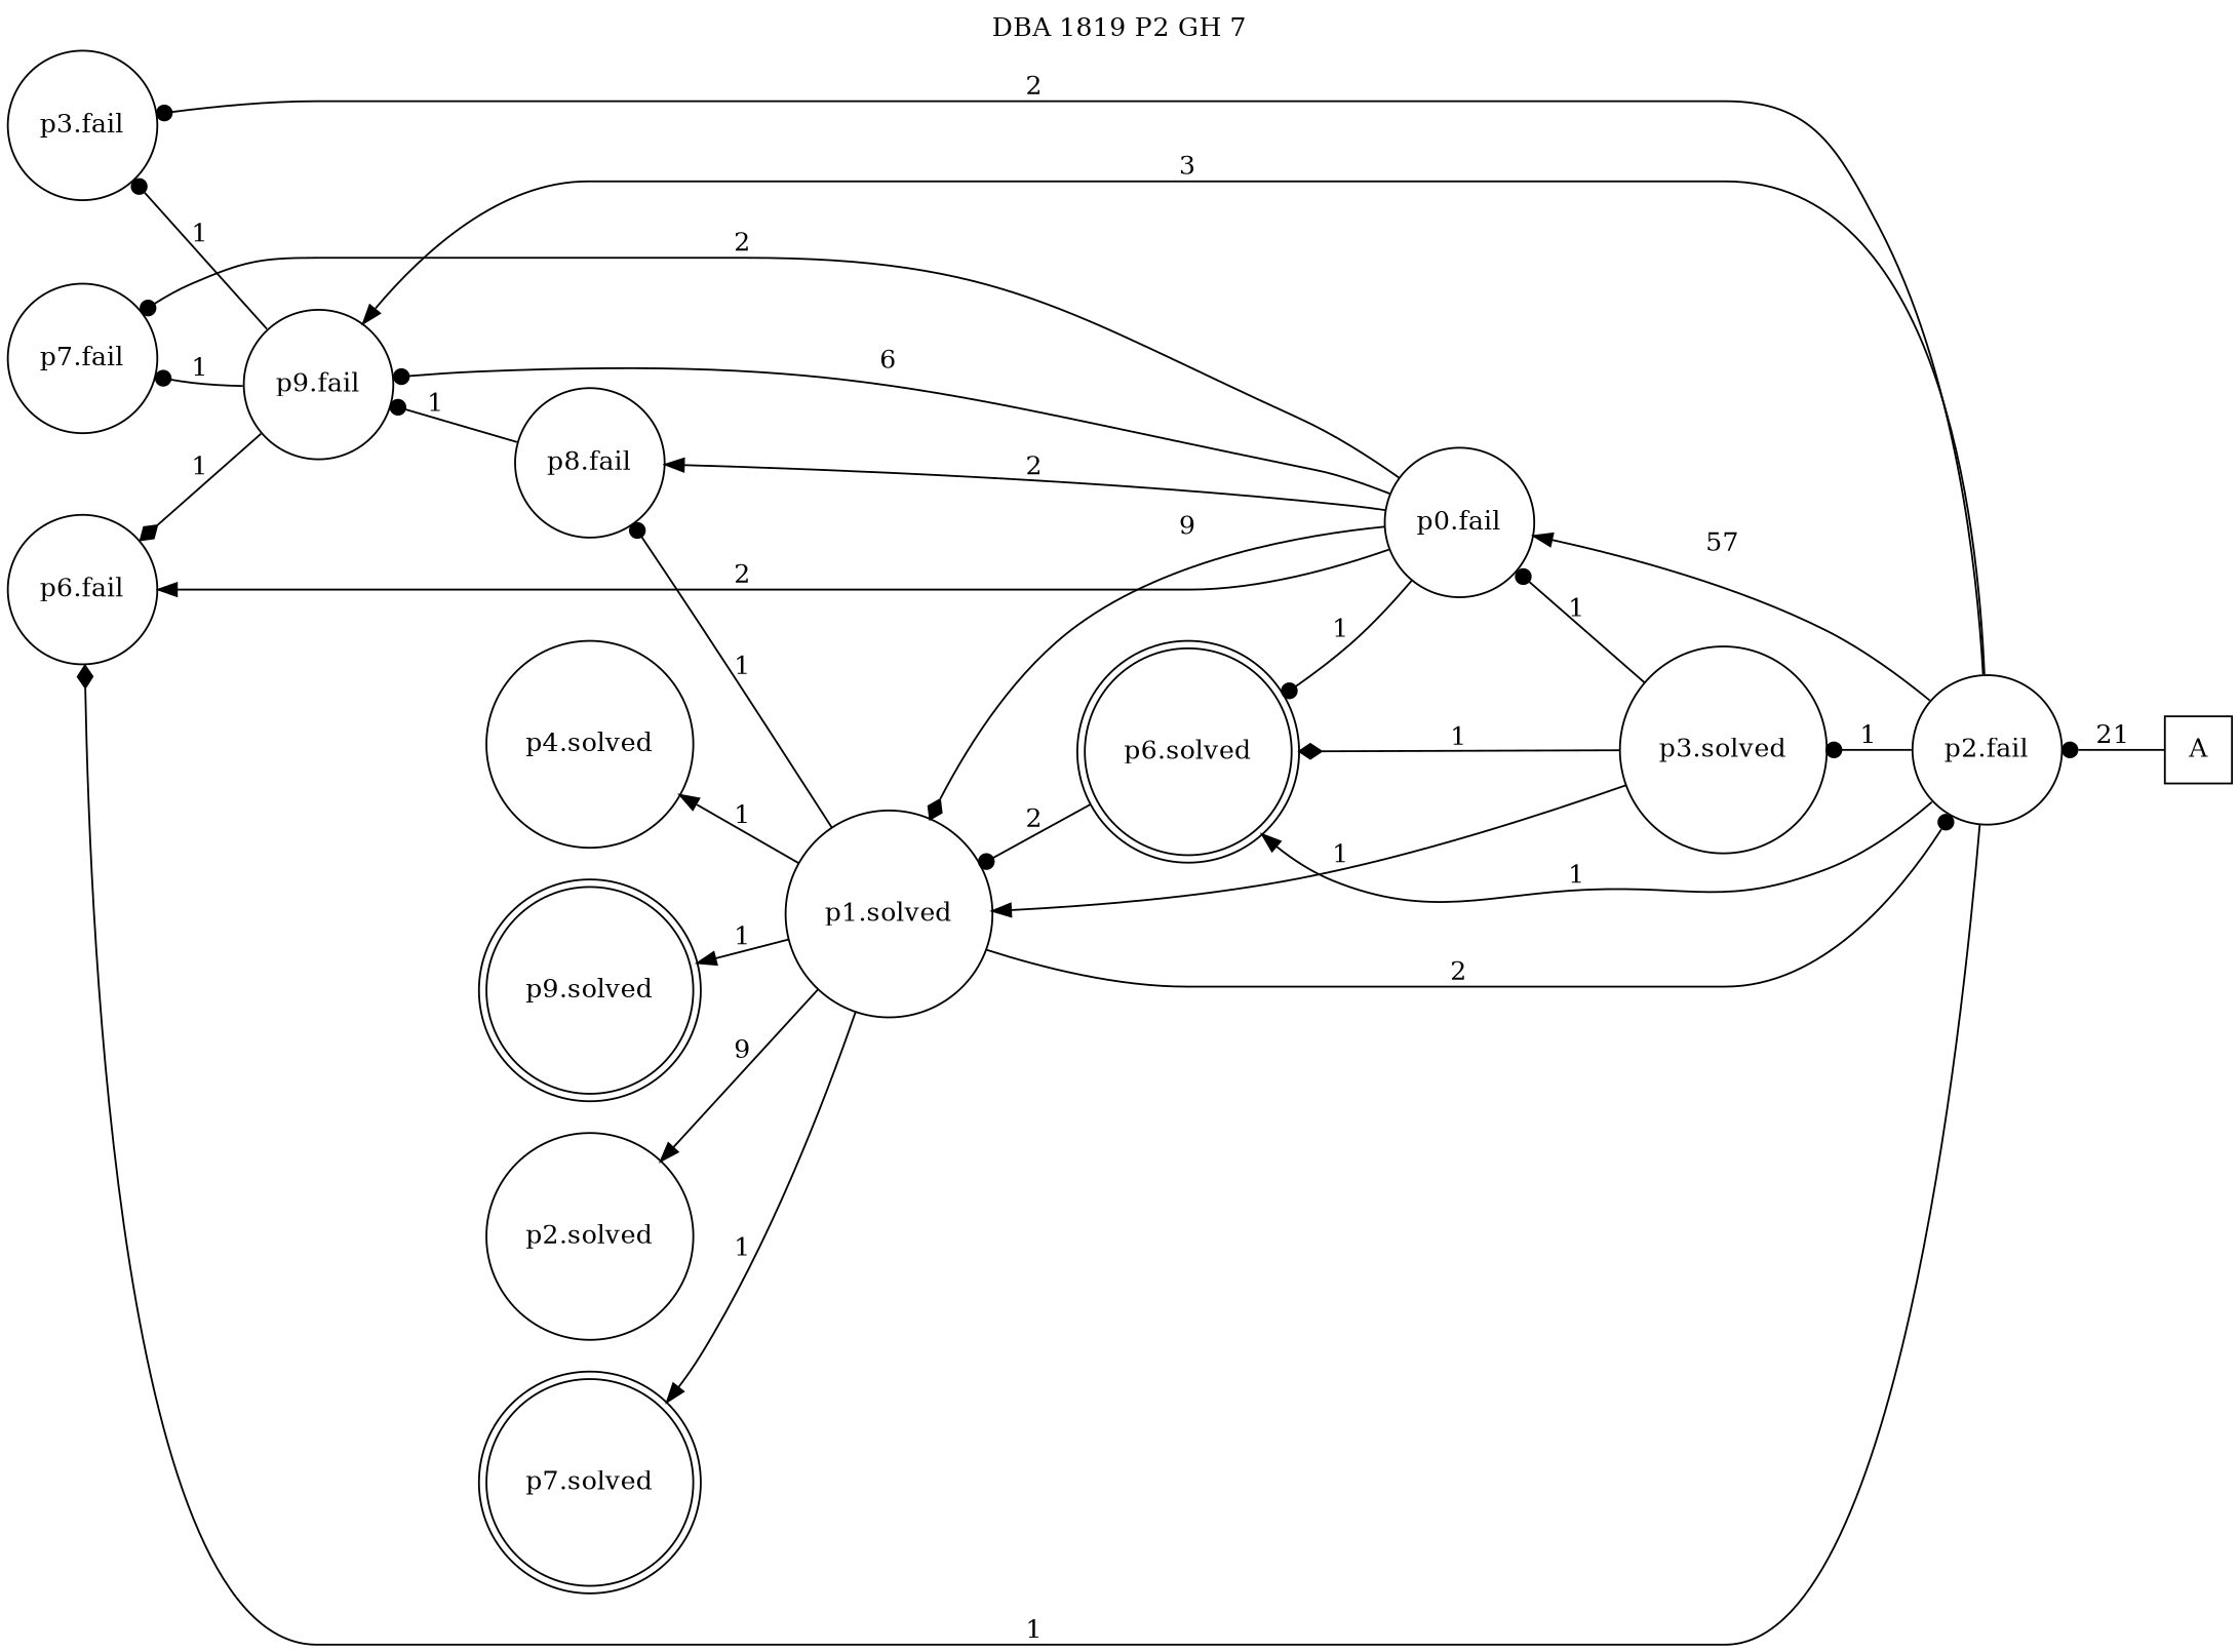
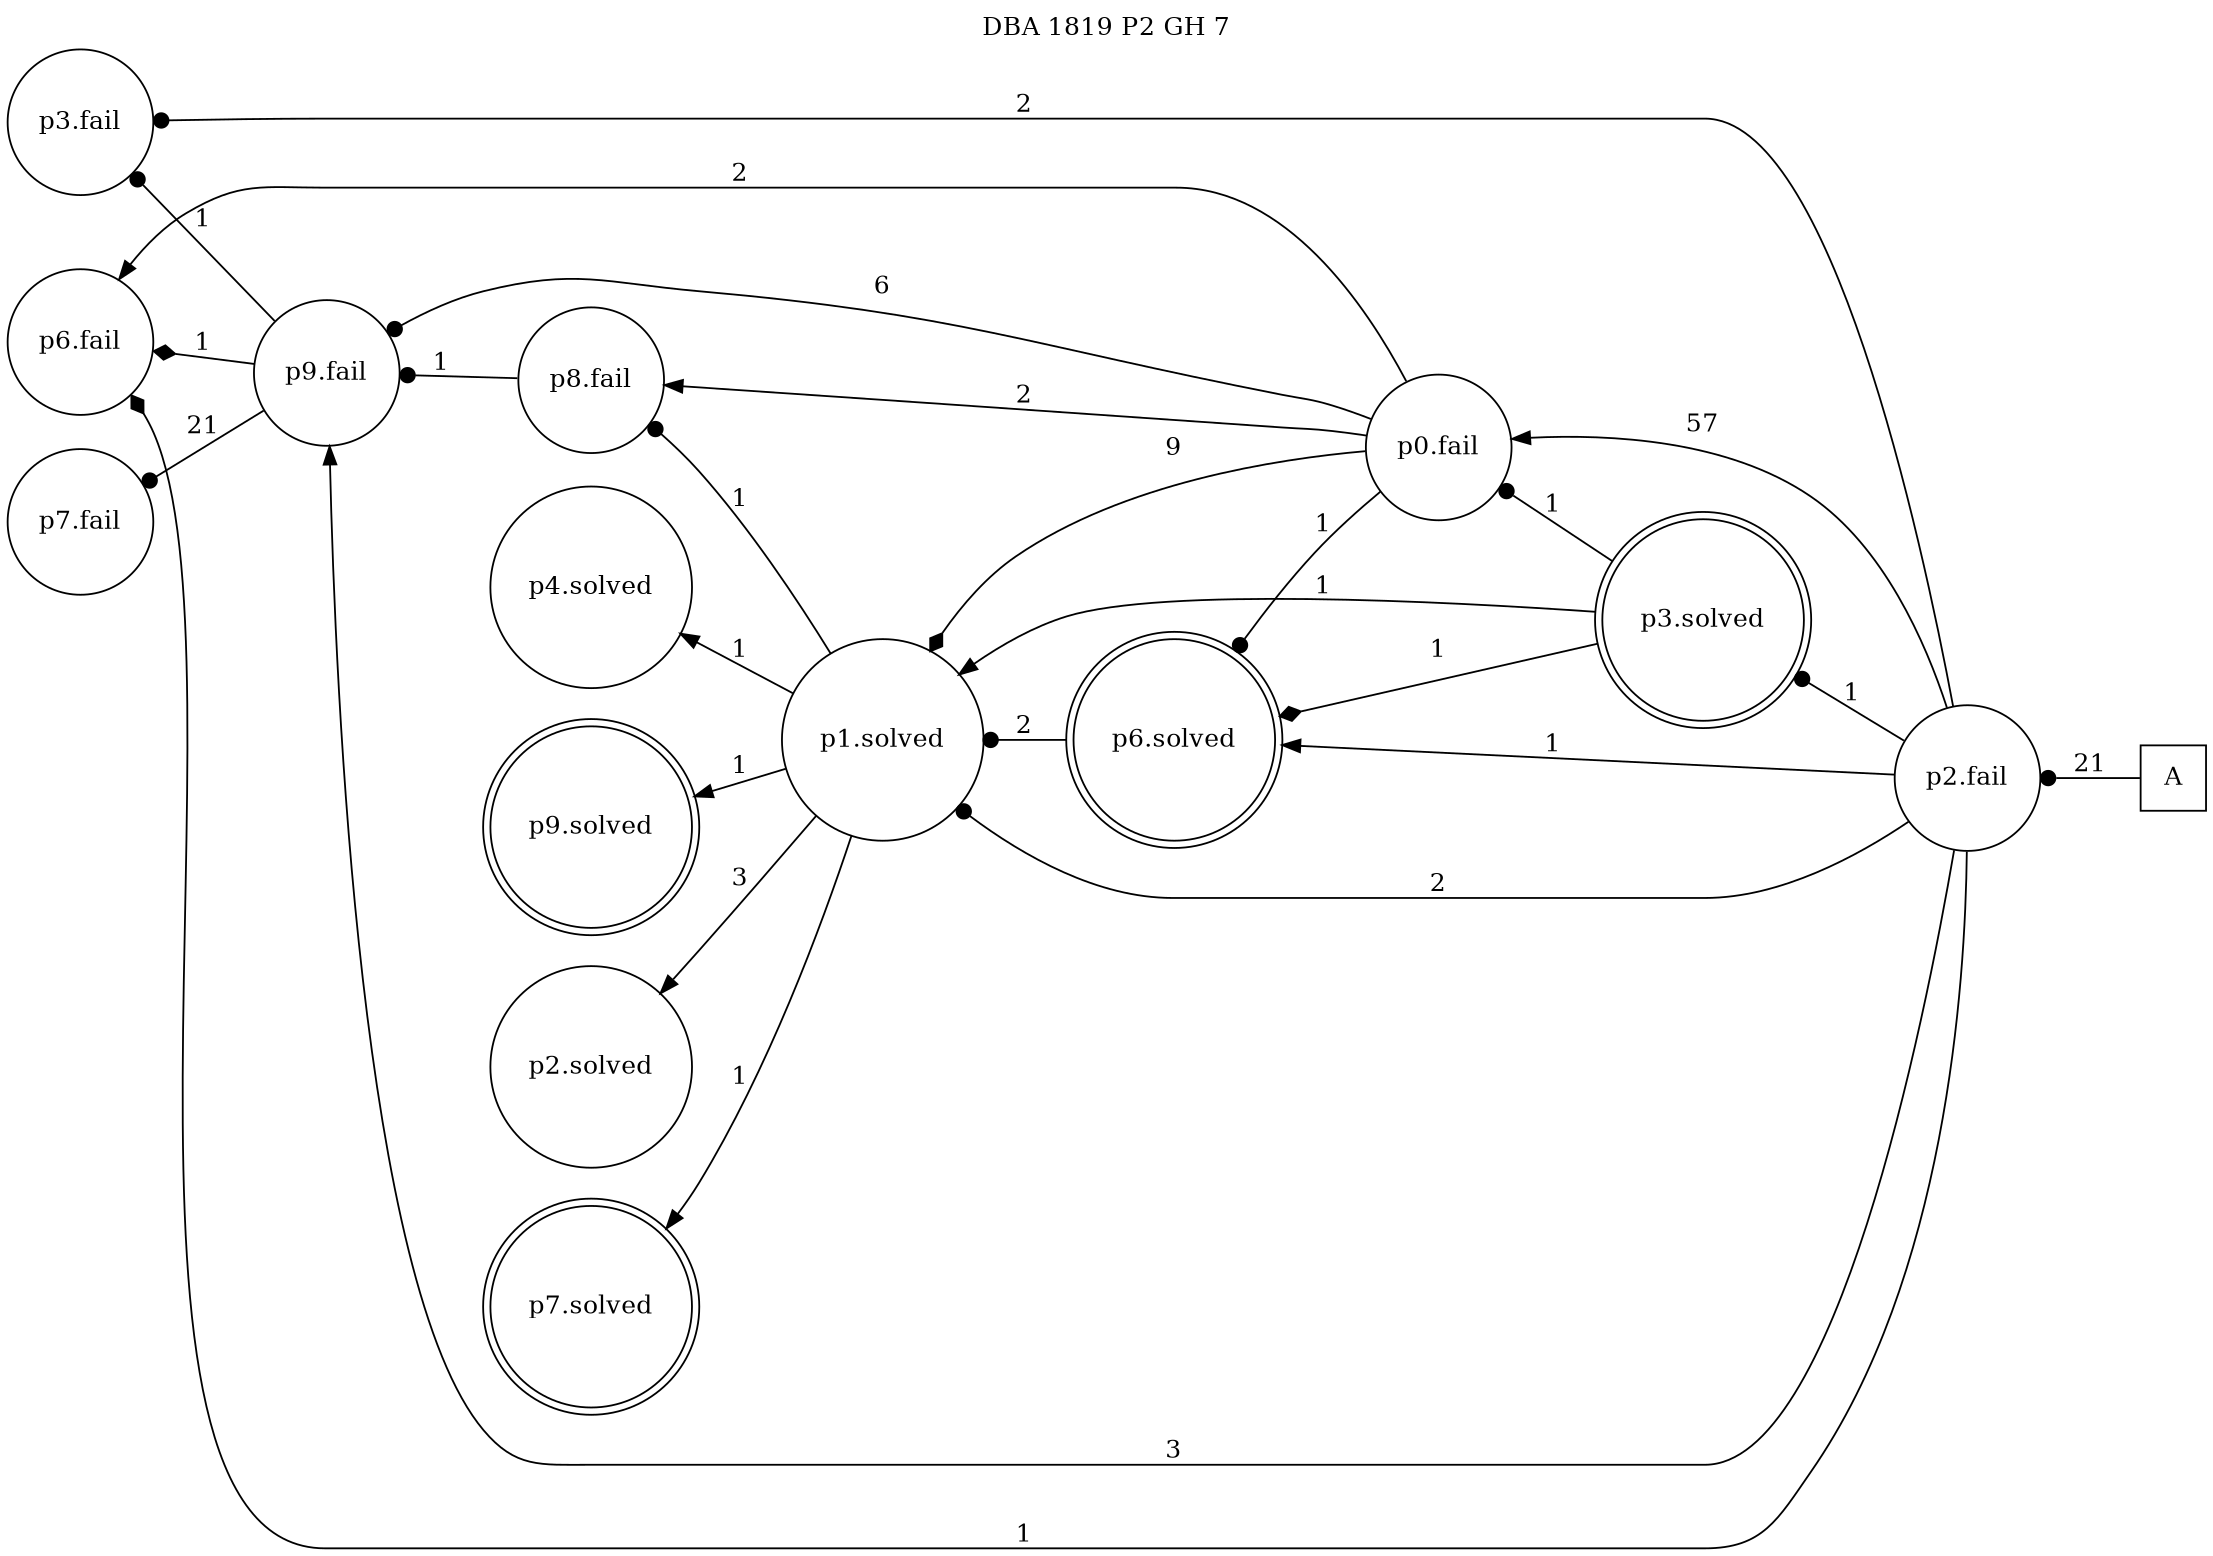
  digraph {
    label=" DBA 1819 P2 GH 7 "
    labelloc=tl
    rankdir=RL
    node [shape=circle]
    edge [arrowhead=dot]
    n1 [label=A shape=square]
    n2 [label="p2.fail"]
    n3 [label="p0.fail"]
    n4 [label="p9.fail"]
    n5 [label="p3.fail"]
    n6 [label="p6.fail"]
    n7 [label="p6.solved" shape=doublecircle]
    n8 [label="p1.solved"]
-   n9 [label="p3.solved"]
+   n9 [label="p3.solved" shape=doublecircle]
    n10 [label="p7.fail"]
    n11 [label="p8.fail"]
    n12 [label="p2.solved"]
    n13 [label="p7.solved" shape=doublecircle]
    n14 [label="p4.solved"]
    n15 [label="p9.solved" shape=doublecircle]
    n1 -> n2 [label=21]
    n2 -> n3 [arrowhead=normal label=57]
    n2 -> n4 [arrowhead=normal label=3]
    n2 -> n5 [label=2]
    n2 -> n6 [arrowhead=diamond label=1]
    n2 -> n7 [arrowhead=normal label=1]
-   n8 -> n2 [label=2]
+   n2 -> n8 [label=2]
    n2 -> n9 [label=1]
    n3 -> n4 [label=6]
    n3 -> n6 [arrowhead=normal label=2]
    n3 -> n7 [label=1]
    n3 -> n8 [arrowhead=diamond label=9]
-   n3 -> n10 [label=2]
    n3 -> n11 [arrowhead=normal label=2]
    n4 -> n5 [label=1]
    n4 -> n6 [arrowhead=diamond label=1]
-   n4 -> n10 [label=1]
+   n4 -> n10 [label=21]
    n7 -> n8 [label=2]
    n8 -> n11 [label=1]
-   n8 -> n12 [arrowhead=normal label=9]
+   n8 -> n12 [arrowhead=normal label=3]
    n8 -> n13 [arrowhead=normal label=1]
    n8 -> n14 [arrowhead=normal label=1]
    n8 -> n15 [arrowhead=normal label=1]
    n9 -> n3 [label=1]
    n9 -> n7 [arrowhead=diamond label=1]
    n9 -> n8 [arrowhead=normal label=1]
    n11 -> n4 [label=1]
  }
